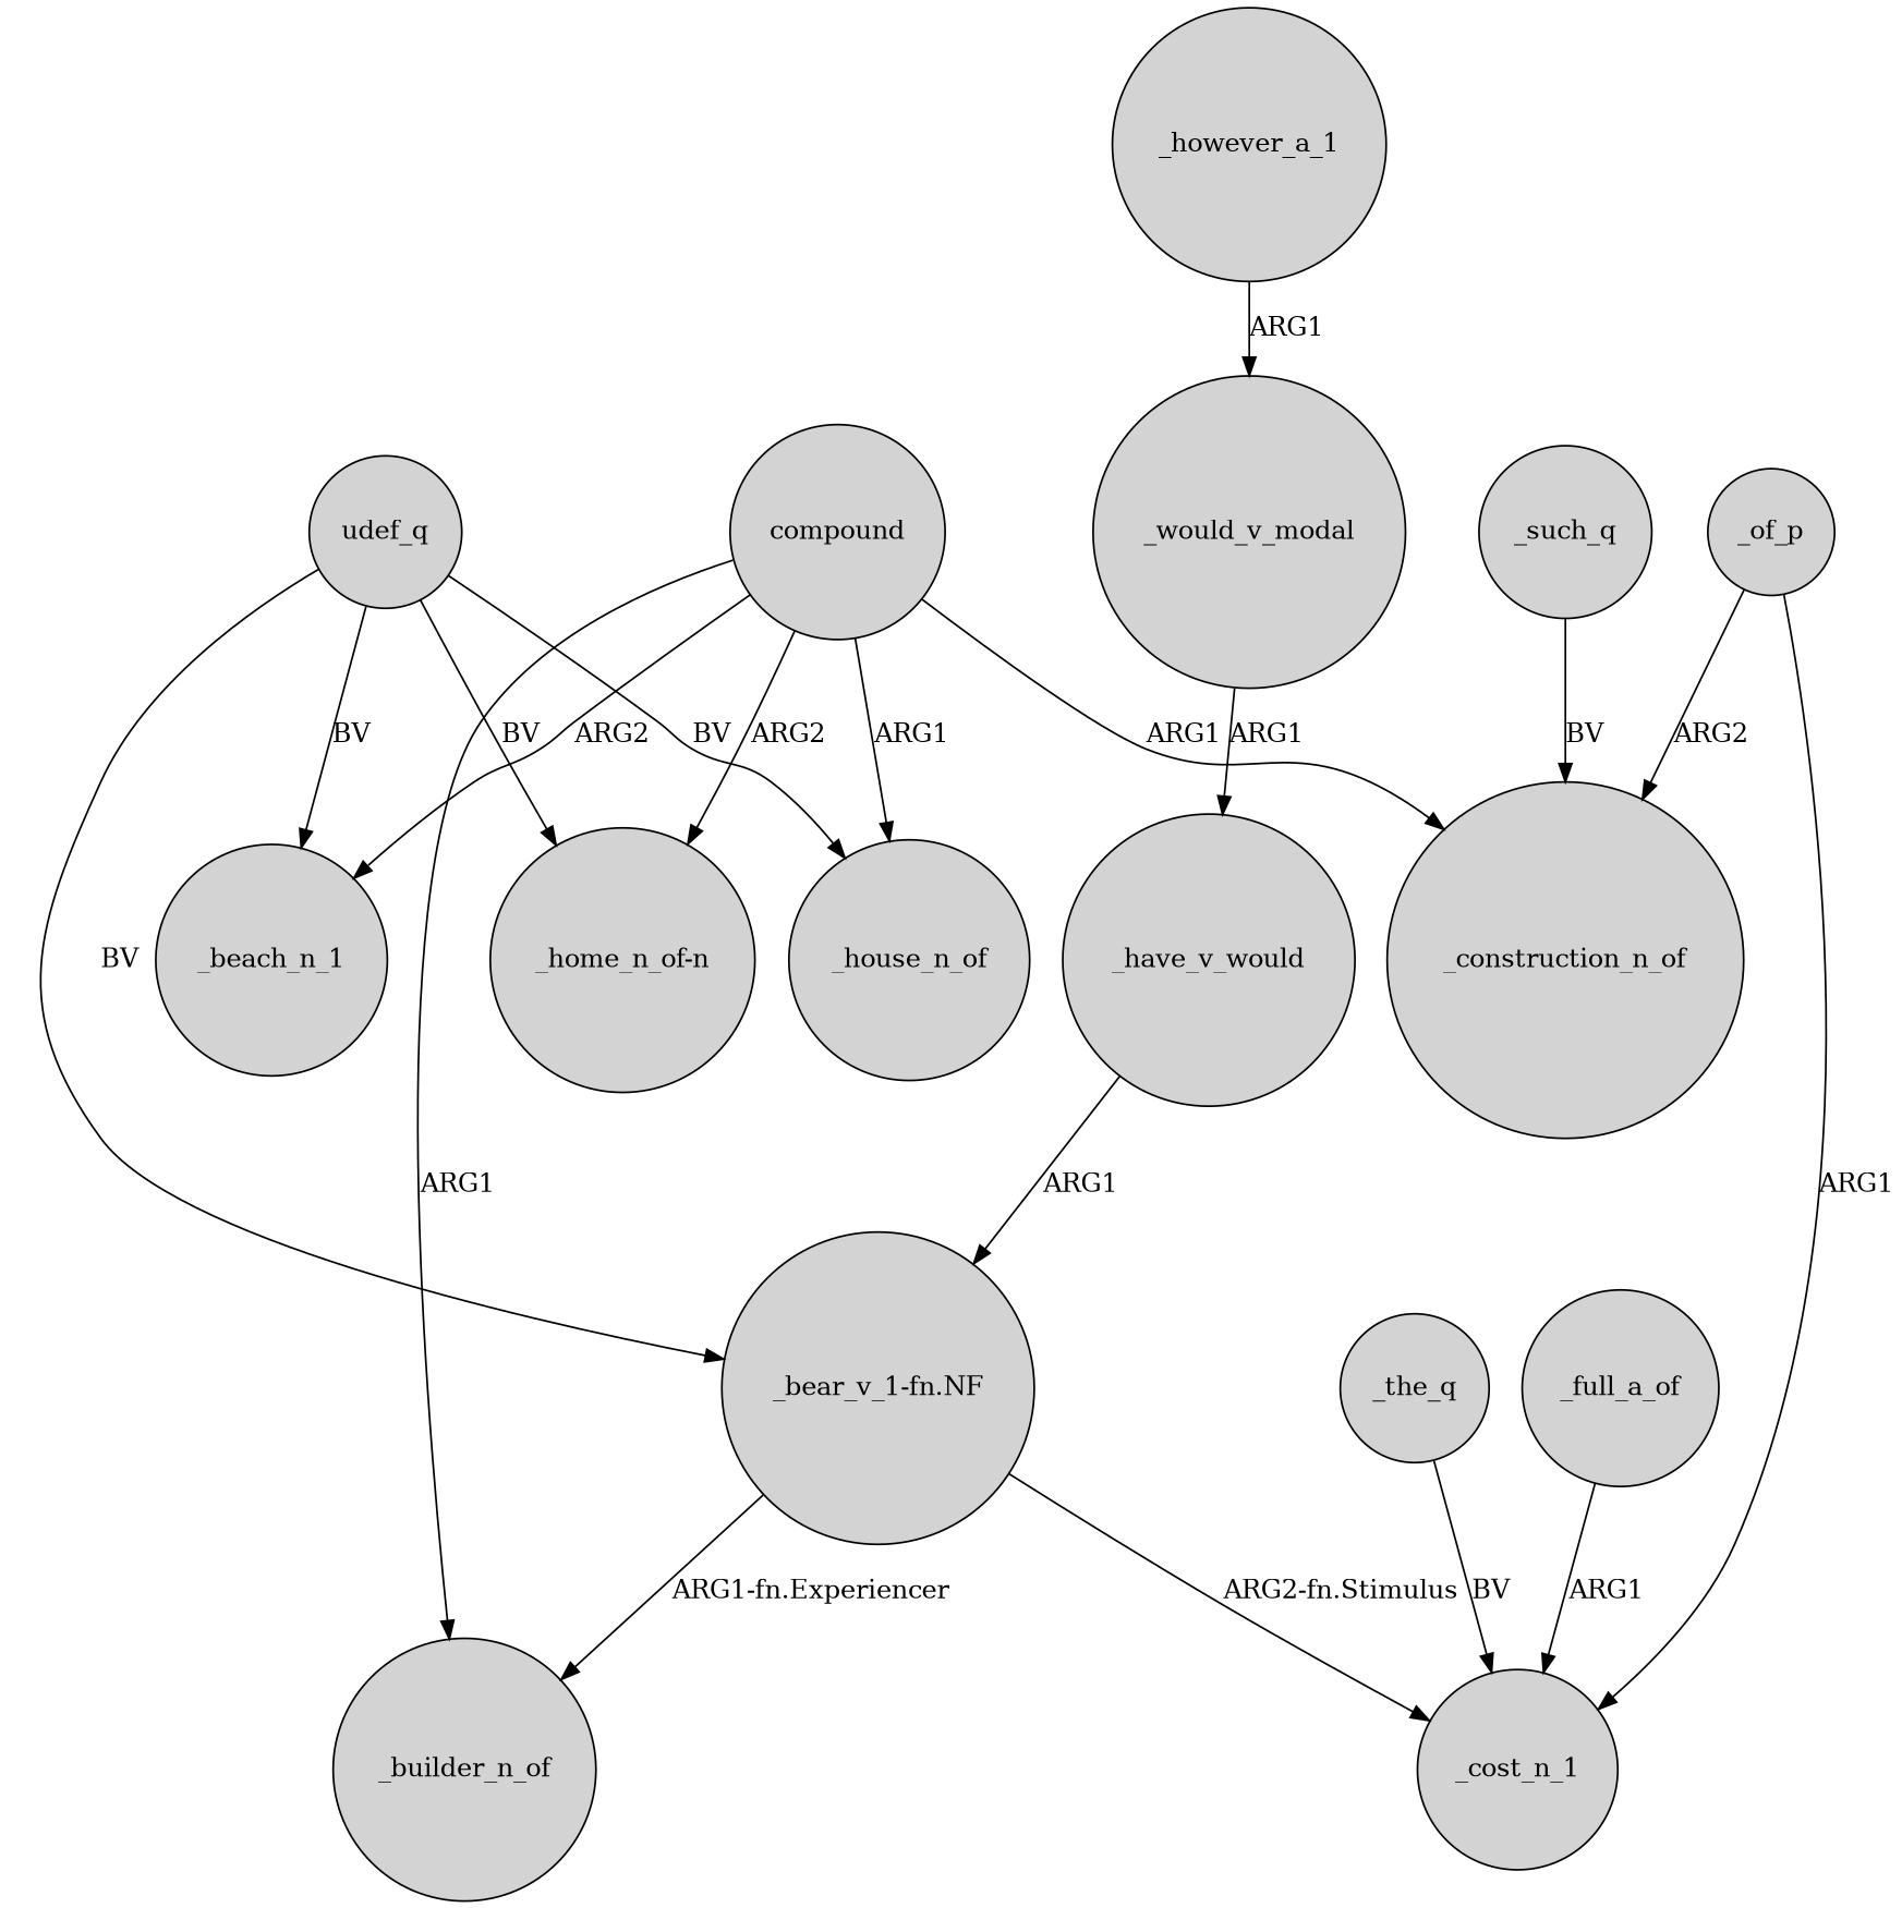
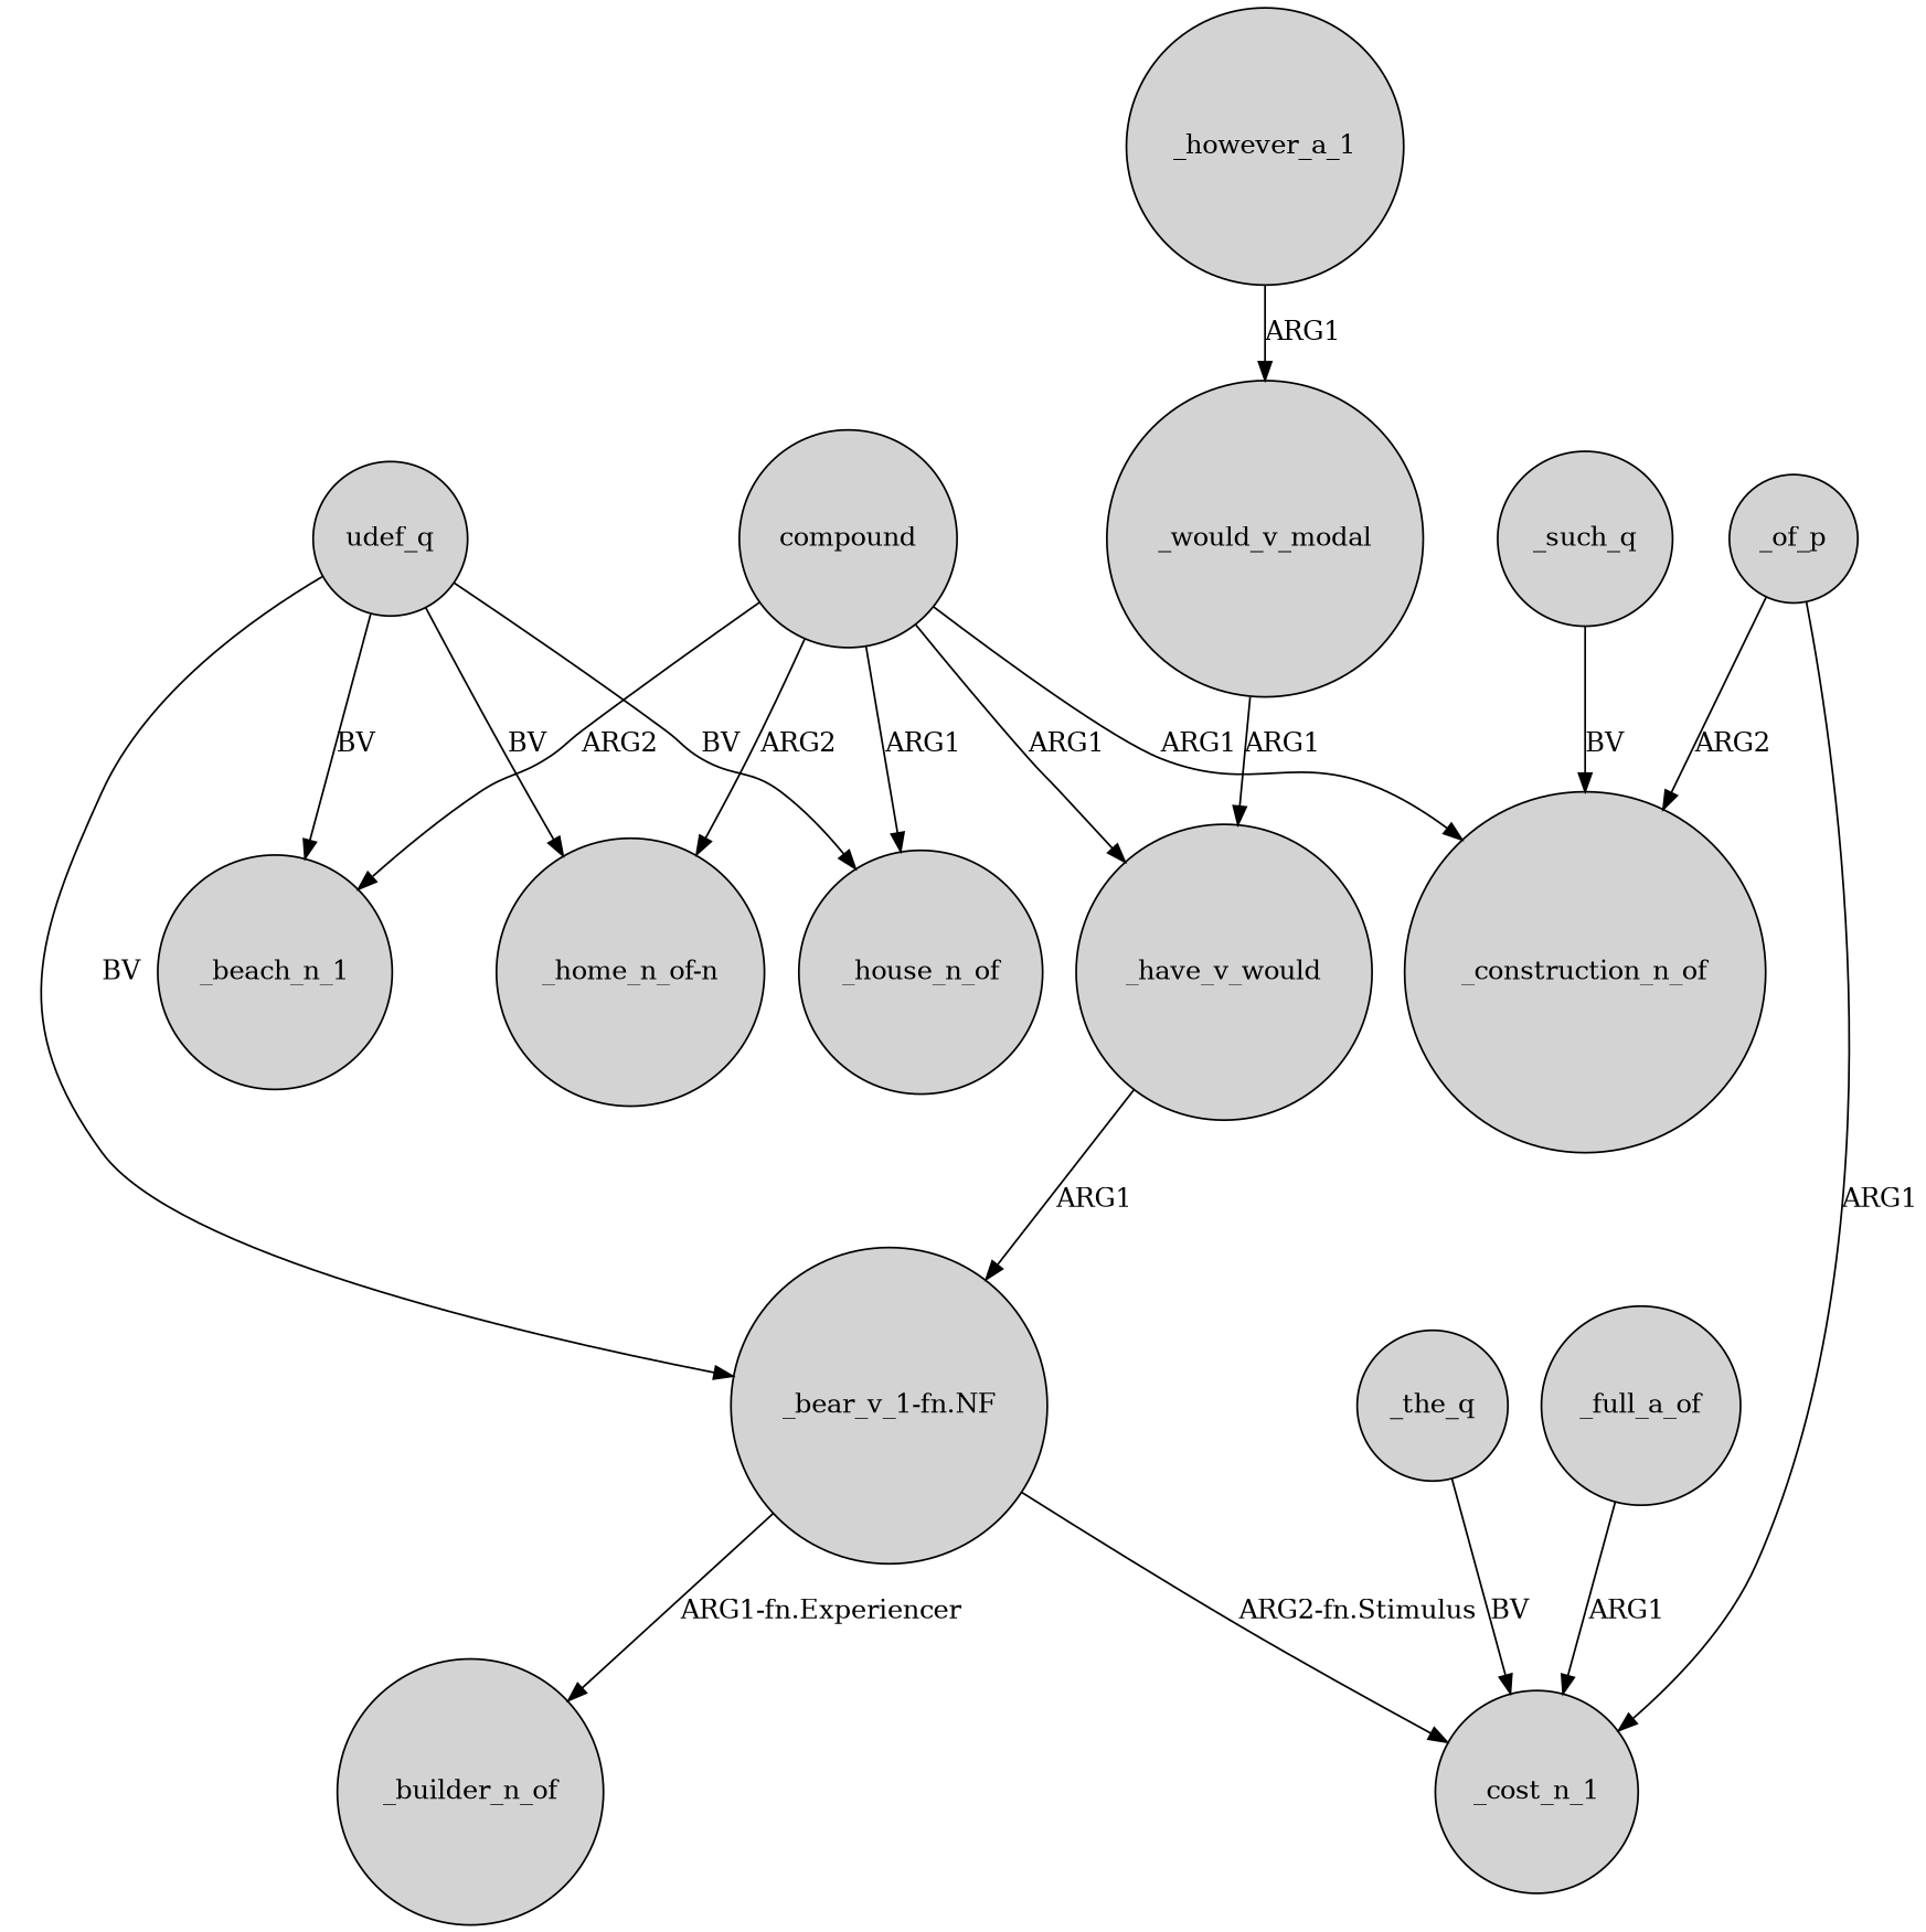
  digraph {
    node [shape=circle style=filled]
    "_bear_v_1-fn.NF"
    _builder_n_of
    _cost_n_1
    _full_a_of
    n5 [label=_have_v_would]
    compound
    _beach_n_1
    _construction_n_of
    "_home_n_of-n"
    _house_n_of
    _such_q
    udef_q
    _of_p
    _the_q
    _however_a_1
    _would_v_modal
    "_bear_v_1-fn.NF" -> _builder_n_of [label="ARG1-fn.Experiencer"]
    "_bear_v_1-fn.NF" -> _cost_n_1 [label="ARG2-fn.Stimulus"]
    _full_a_of -> _cost_n_1 [label=ARG1]
    n5 -> "_bear_v_1-fn.NF" [label=ARG1]
-   compound -> _builder_n_of [label=ARG1]
+   compound -> n5 [label=ARG1]
    compound -> _beach_n_1 [label=ARG2]
    compound -> _construction_n_of [label=ARG1]
    compound -> "_home_n_of-n" [label=ARG2]
    compound -> _house_n_of [label=ARG1]
    _such_q -> _construction_n_of [label=BV]
    udef_q -> "_bear_v_1-fn.NF" [label=BV]
    udef_q -> _beach_n_1 [label=BV]
    udef_q -> "_home_n_of-n" [label=BV]
    udef_q -> _house_n_of [label=BV]
    _of_p -> _cost_n_1 [label=ARG1]
    _of_p -> _construction_n_of [label=ARG2]
    _the_q -> _cost_n_1 [label=BV]
    _however_a_1 -> _would_v_modal [label=ARG1]
    _would_v_modal -> n5 [label=ARG1]
  }
